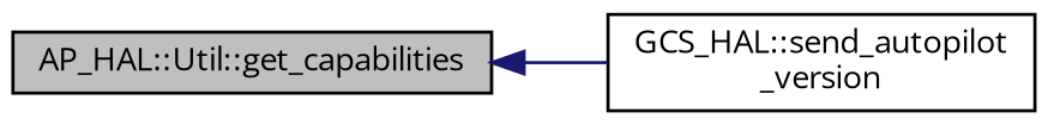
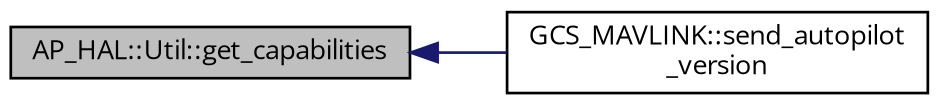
  digraph {
    rankdir=LR
    fontname="Open Sans"
    node [color=black fontname="Open Sans" fontsize=10 shape=record style=filled]
    n1 [fillcolor=grey75 fontcolor=black height=0.2 label="AP_HAL::Util::get_capabilities" width=0.4]
-   n2 [fillcolor=white height=0.2 label="GCS_HAL::send_autopilot\l_version" width=0.4]
+   n2 [fillcolor=white height=0.2 label="GCS_MAVLINK::send_autopilot\l_version" width=0.4]
    n1 -> n2 [color=midnightblue dir=back fontname="Open Sans" fontsize=10 labelfontname=Helvetica labelfontsize=10 style=solid]
  }
